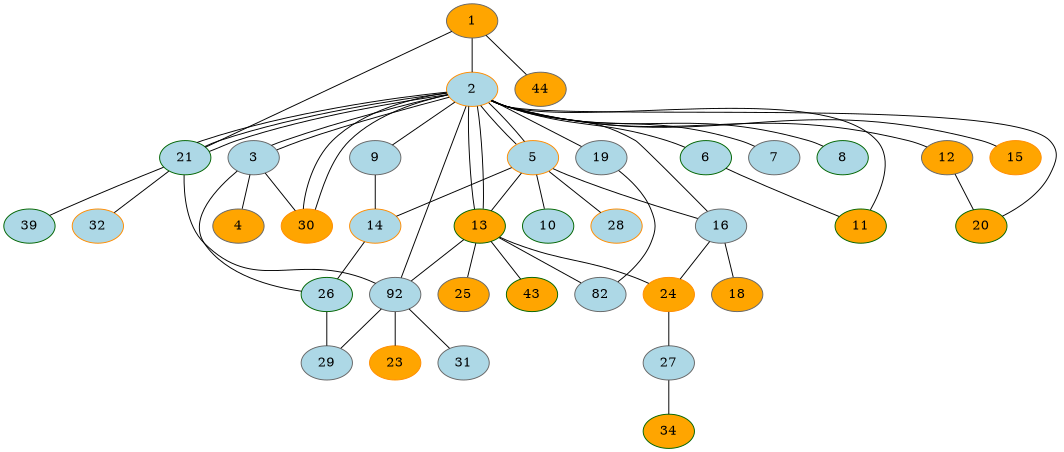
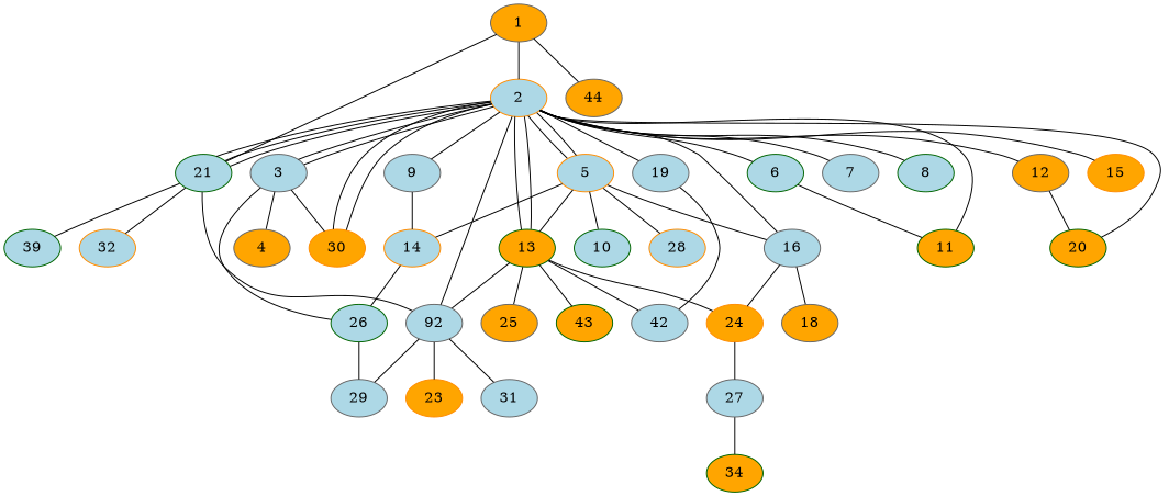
  graph {
    node [color=gray40 fillcolor=lightblue style=filled]
    2 [color=darkorange super="+17+41+46+36+37+33"]
    21 [color=darkgreen]
    3
    5 [color=darkorange]
    6 [color=darkgreen]
    7
    8 [color=darkgreen]
    9
    11 [color=darkgreen fillcolor=orange]
    12 [fillcolor=orange]
    13 [color=darkgreen fillcolor=orange]
    15 [color=darkorange fillcolor=orange]
    16
    19
    20 [color=darkgreen fillcolor=orange]
    n16 [label=92 super="+40+50"]
    30 [color=darkorange fillcolor=orange]
    1 [fillcolor=orange]
    44 [fillcolor=orange]
    32 [color=darkorange]
    39 [color=darkgreen]
    4 [fillcolor=orange]
    26 [color=darkgreen super="+35"]
    10 [color=darkgreen]
    14 [color=darkorange super="+52"]
    28 [color=darkorange]
    24 [color=darkorange fillcolor=orange super="+38+48"]
    25 [fillcolor=orange]
-   42 [label=82]
+   42
    43 [color=darkgreen fillcolor=orange super="+49"]
    18 [fillcolor=orange]
    23 [color=darkorange fillcolor=orange]
    29
    31
    27
    34 [color=darkgreen fillcolor=orange]
    2 -- 21 [weight=2]
    2 -- 21
    2 -- 21
    2 -- 3
    2 -- 3
    2 -- 5
    2 -- 5
    2 -- 6
    2 -- 7
    2 -- 8
    2 -- 9 [weight=2]
    2 -- 11
    2 -- 12
    2 -- 13
    2 -- 13
    2 -- 15
    2 -- 16
    2 -- 19
    2 -- 20
    2 -- n16
    2 -- 30
    2 -- 30
    21 -- n16
    21 -- 32
    21 -- 39
    3 -- 30
    3 -- 4
    3 -- 26
    5 -- 13
    5 -- 16
    5 -- 10
    5 -- 14
    5 -- 28
    6 -- 11
    9 -- 14
    12 -- 20
    13 -- n16
    13 -- 24
    13 -- 25
    13 -- 42
    13 -- 43
    16 -- 24
    16 -- 18
    19 -- 42
    n16 -- 23
    n16 -- 29
    n16 -- 31
    1 -- 2
    1 -- 21
    1 -- 44
    26 -- 29
    14 -- 26
    24 -- 27
    27 -- 34
  }
